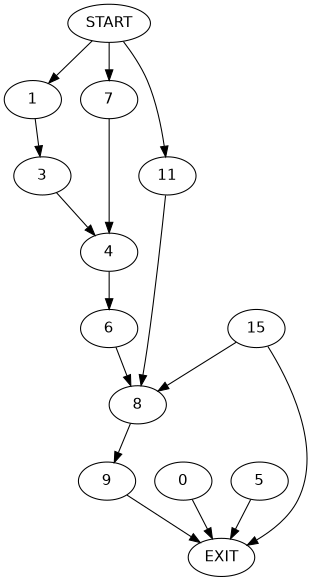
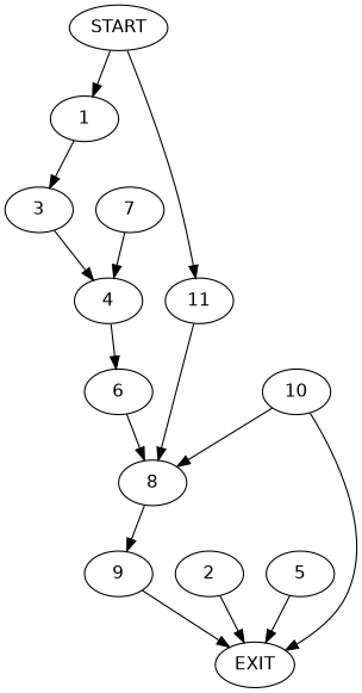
  digraph {
    fontname="DejaVu Sans"
    node [fontname="DejaVu Sans"]
    edge [fontname="DejaVu Sans"]
    n1 [label=START]
    1
    7
    11
    3
    4
    8
    n8 [label=EXIT]
-   2 [label=0]
+   2
    6
    5
    9
-   10 [label=15]
+   10
    n1 -> 1
-   n1 -> 7
    n1 -> 11
    1 -> 3
    7 -> 4
    11 -> 8
    3 -> 4
    4 -> 6
    8 -> 9
    2 -> n8
    6 -> 8
    5 -> n8
    9 -> n8
    10 -> 8
    10 -> n8
  }
